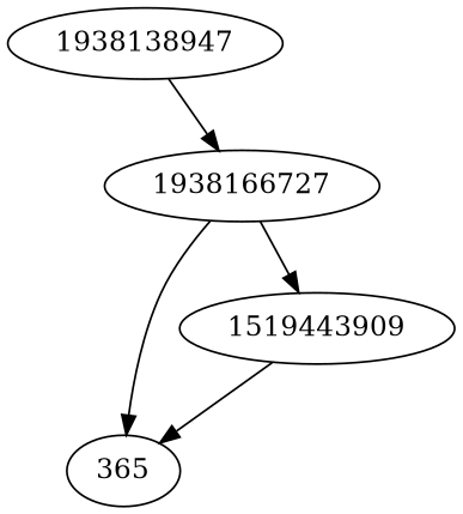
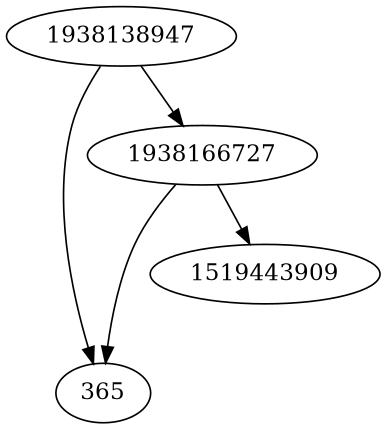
  strict digraph {
    1938138947
    365
    n3 [label=1938166727]
    n4 [label=1519443909]
-   n4 -> 365
+   1938138947 -> 365
    1938138947 -> n3
    n3 -> 365
    n3 -> n4
  }
